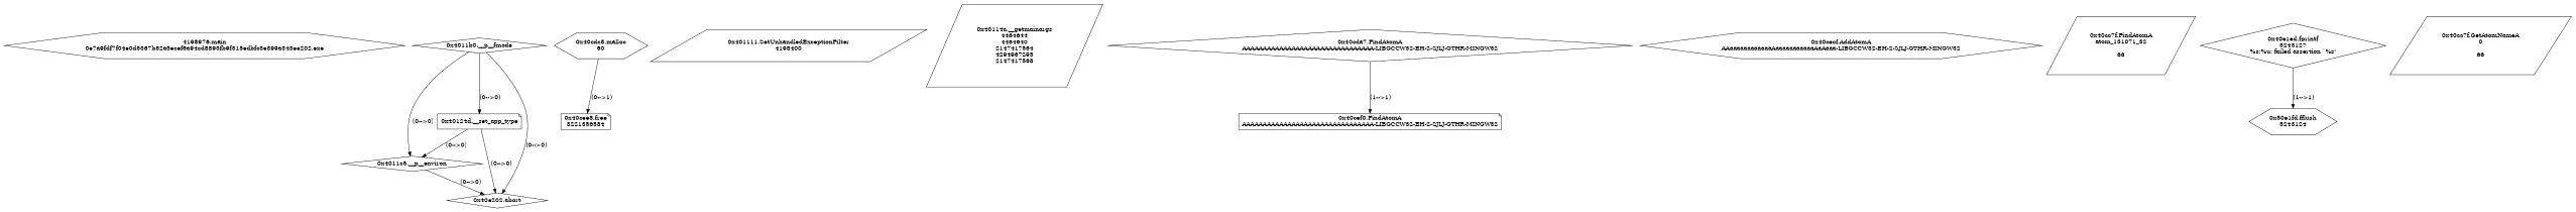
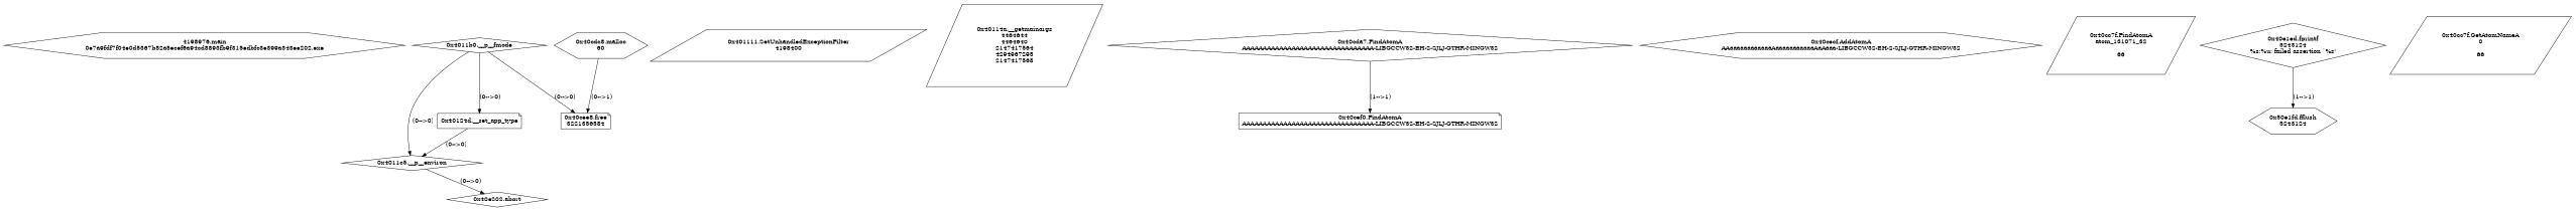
  digraph {
    node [shape=diamond]
    n1 [label="4198976.main\n0e7a9fdf7f04e0d5367b82a5ecef6a94cd8893fb9f315edbfc3e399a343ee202.exe" shape=hexagon]
    n2 [label="0x40124d.__set_app_type\n" shape=note]
    n3 [label="0x4011c5.__p__environ\n"]
    n4 [label="0x40e202.abort\n"]
    n5 [label="0x4011b0.__p__fmode\n"]
    n6 [label="0x401111.SetUnhandledExceptionFilter\n4198400" shape=parallelogram]
    n7 [label="0x40114a.__getmainargs\n4464644\n4464640\n2147417564\n4294967295\n2147417568" shape=parallelogram]
    n8 [label="0x40cda7.FindAtomA\nAAAAAAAAAAAAAAAAAAAAAAAAAAAAAAAA-LIBGCCW32-EH-2-SJLJ-GTHR-MINGW32"]
    n9 [label="0x40cef0.FindAtomA\nAAAAAAAAAAAAAAAAAAAAAAAAAAAAAAAA-LIBGCCW32-EH-2-SJLJ-GTHR-MINGW32" shape=note]
    n10 [label="0x40cdc8.malloc\n60" shape=hexagon]
    n11 [label="0x40cee8.free\n3221356584" shape=note]
    n12 [label="0x40cecf.AddAtomA\nAAaaaaaaaaaaaaAaaaaaaaaaaaAaAaaa-LIBGCCW32-EH-2-SJLJ-GTHR-MINGW32" shape=hexagon]
    n13 [label="0x40cc7f.FindAtomA\natom_131071_32\n\n66" shape=parallelogram]
-   n14 [label="0x40e1ed.fprintf\n5243127\n%s:%u: failed assertion `%s'\n"]
+   n14 [label="0x40e1ed.fprintf\n5243124\n%s:%u: failed assertion `%s'\n"]
    n15 [label="0x50e1fd.fflush\n5243124" shape=hexagon]
    n16 [label="0x40cc7f.GetAtomNameA\n0\n\n66" shape=parallelogram]
    n2 -> n3 [label="(0-->0)"]
-   n2 -> n4 [label="(0-->0)"]
    n3 -> n4 [label="(0-->0)"]
    n5 -> n2 [label="(0-->0)"]
    n5 -> n3 [label="(0-->0)"]
-   n5 -> n4 [label="(0-->0)"]
+   n5 -> n11 [label="(0-->0)"]
    n8 -> n9 [label="(1-->1)"]
    n10 -> n11 [label="(0-->1)"]
    n14 -> n15 [label="(1-->1)"]
  }
